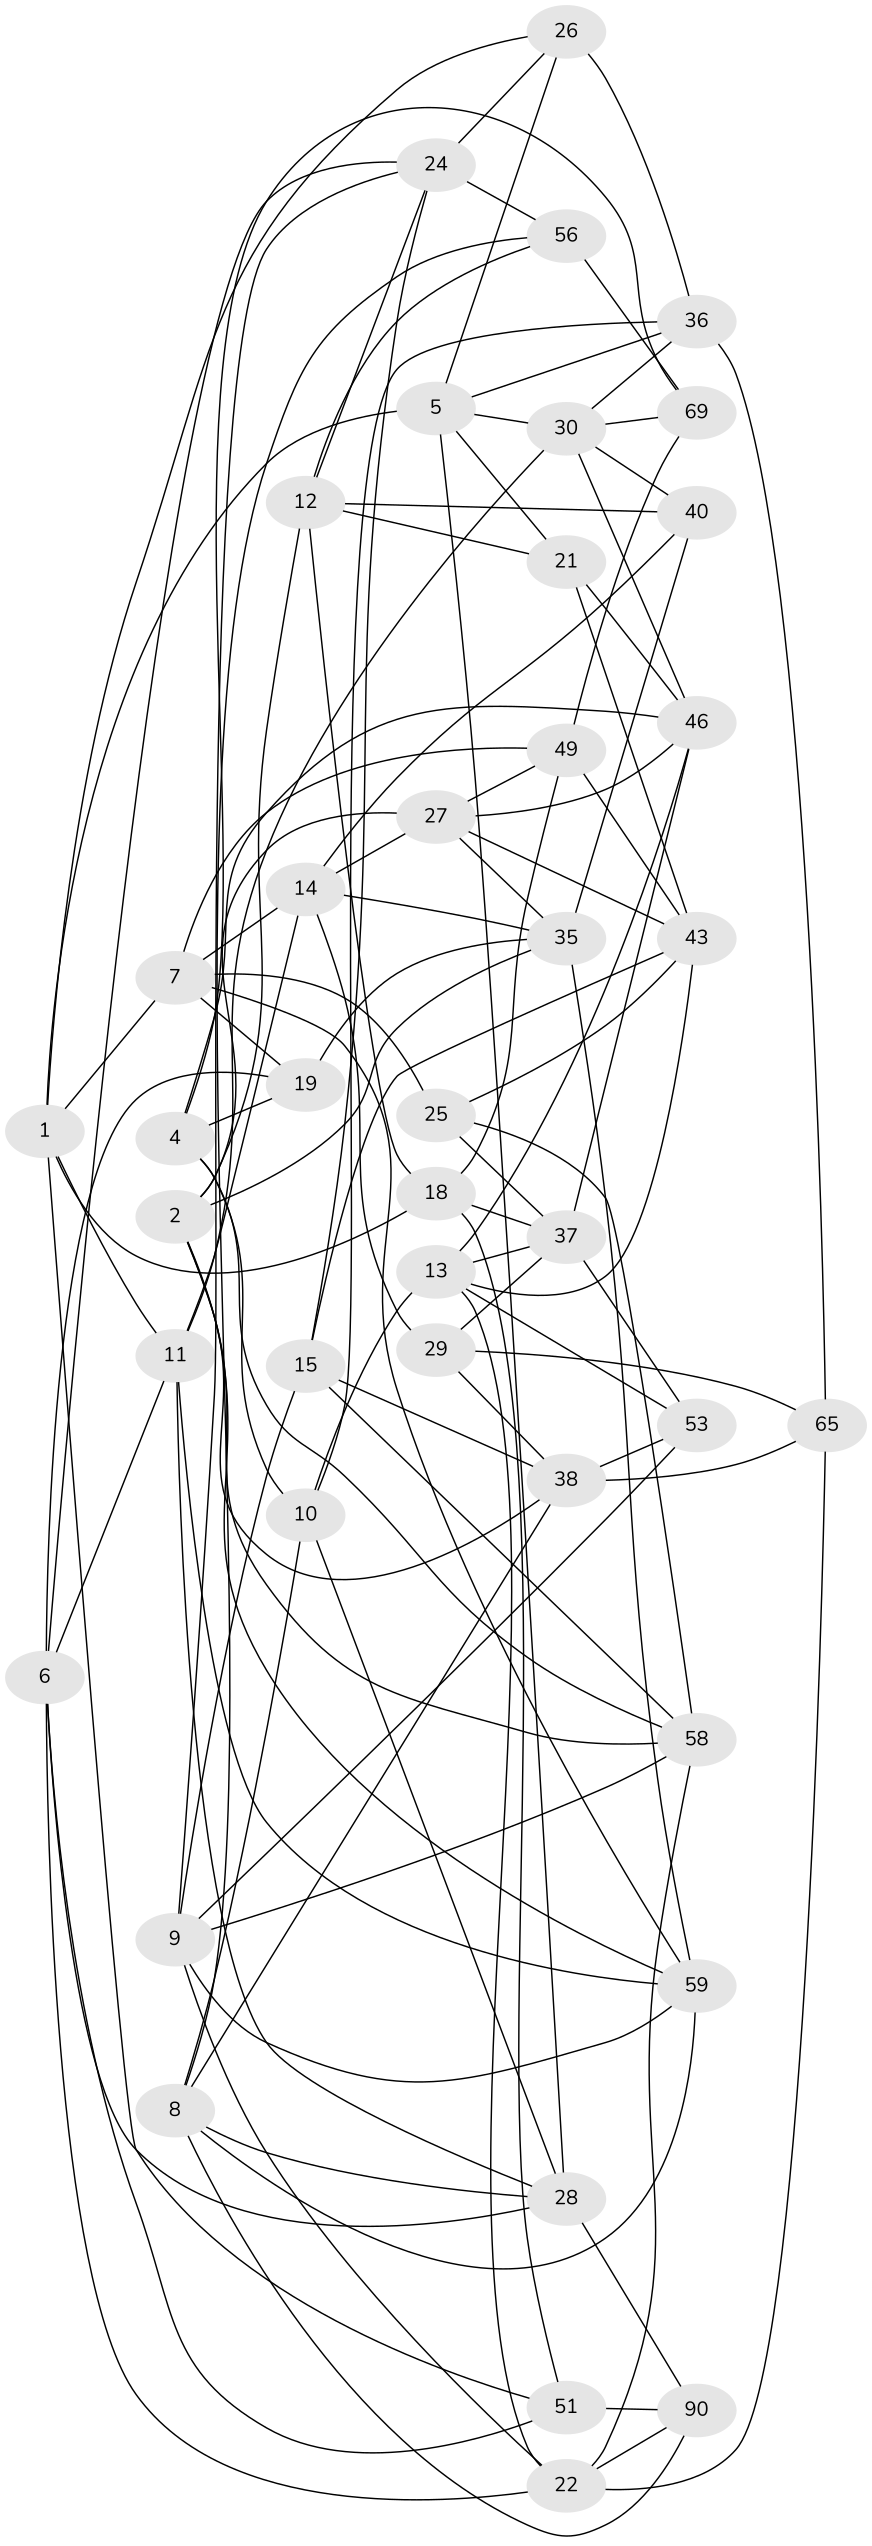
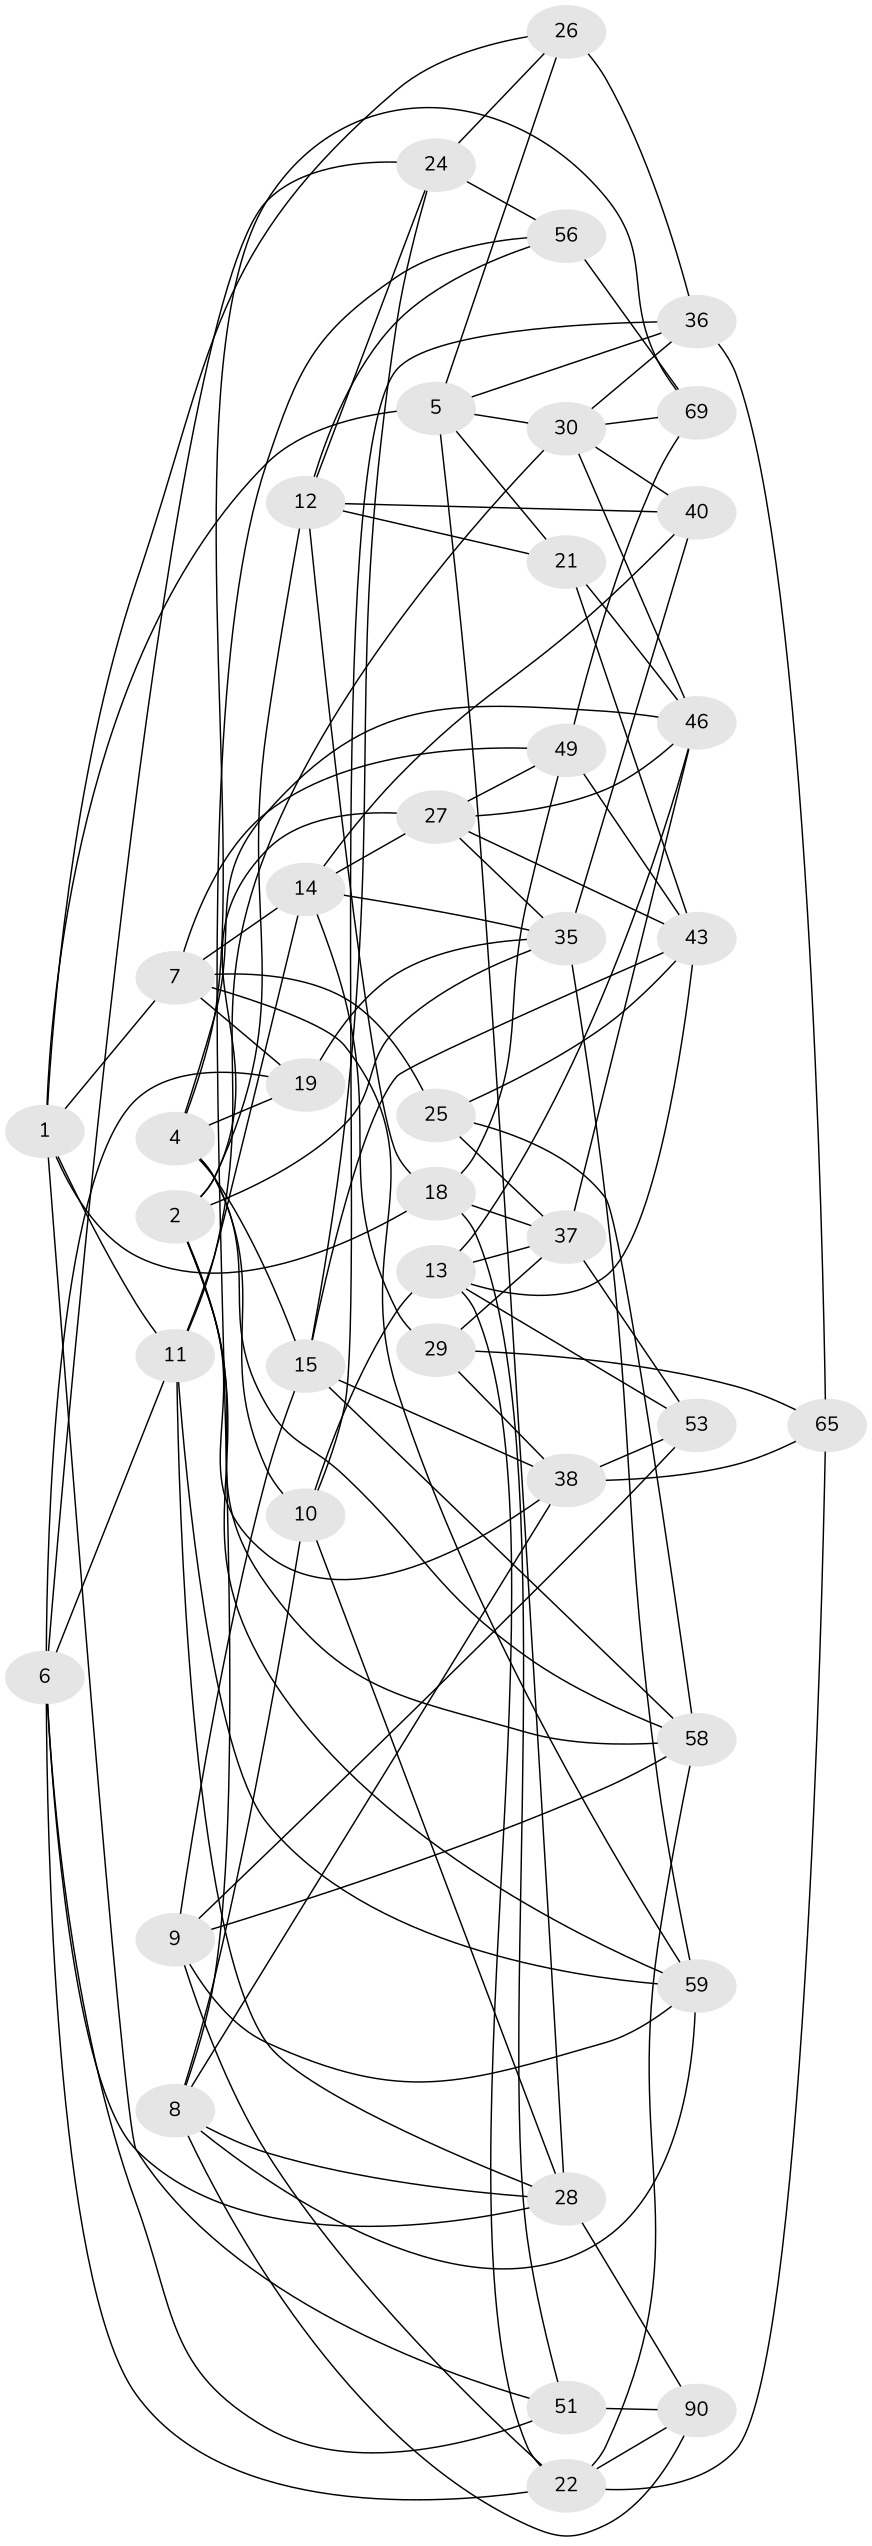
  graph {
    fontname=Nunito
    rankdir=LR
    node [color=gray90 fontname=Nunito style=filled]
    edge [fontname=Nunito]
    1 [super="+68"]
    5 [super="+17"]
    7 [super="+16"]
    11 [super="+57"]
    18 [super="+23"]
    26
    51
    21
    28 [super="+64"]
    30 [super="+62"]
    36 [super="+44"]
    59 [super="+66"]
    19
    14 [super="+41"]
    25
    n16 [label=49 super="+47"]
    37 [super="+42"]
    n18 [label=90]
    2 [super="+3"]
    12 [super="+33"]
    27 [super="+34"]
    35 [super="+70"]
    38 [super="+67"]
    58 [super="+63"]
    24 [super="+31"]
    56
    40
    46 [super="+54"]
    43 [super="+48"]
    53
    65
    4 [super="+52"]
    10 [super="+55"]
    15 [super="+50"]
    69
    13 [super="+20"]
    6 [super="+49"]
    22 [super="+32"]
    29
    8 [super="+45"]
    9 [super="+61"]
    1 -- 5
    1 -- 7
    1 -- 11
    1 -- 18
    1 -- 26
    1 -- 51
    5 -- 26
    5 -- 21
    5 -- 28
    5 -- 30
    5 -- 36
    7 -- 59
    7 -- 19
    7 -- 14
    7 -- 25
    7 -- n16
    11 -- 28
    11 -- 30
    11 -- 59
    11 -- 14
    18 -- 51
    18 -- n16 [weight=2]
    18 -- 37
    26 -- 36
    51 -- n18
    21 -- 46
    21 -- 43
    28 -- n18
    30 -- 36
    30 -- 40
    30 -- 46
    30 -- 69
    36 -- 65
    19 -- 35
    14 -- 27
    14 -- 35
    14 -- 40
    14 -- 29
    25 -- 37
    25 -- 58
    25 -- 43
    n16 -- 43
    n16 -- 69
    37 -- 46
    37 -- 53
    2 -- 59
    2 -- 12
    2 -- 27
    2 -- 35
    2 -- 38
    2 -- 58
    12 -- 18
    12 -- 21
    12 -- 24
    12 -- 56
    12 -- 40
    27 -- n16
    27 -- 35
    27 -- 46
    27 -- 43
    35 -- 59
    35 -- 40
    38 -- 53
    38 -- 65
    24 -- 26
    24 -- 56
    56 -- 69
    4 -- 19
    4 -- 58
    4 -- 46
    4 -- 10
+   4 -- 15
    4 -- 69
    10 -- 28
    10 -- 36 [weight=2]
    10 -- 13
    15 -- 38
    15 -- 58
    15 -- 24
    15 -- 43
    13 -- 37
    13 -- 46
    13 -- 43
    13 -- 53
    13 -- 22
    6 -- 11
    6 -- 51
    6 -- 28
    6 -- 19
    6 -- 24
    6 -- 22
    22 -- n18
    22 -- 58
    22 -- 65
    29 -- 37
    29 -- 38
    29 -- 65
    8 -- 28
    8 -- 59
    8 -- n18
    8 -- 38
    8 -- 56
    8 -- 10
    9 -- 59
    9 -- 58
-   9 -- 24
    9 -- 53
    9 -- 15
    9 -- 22
  }
